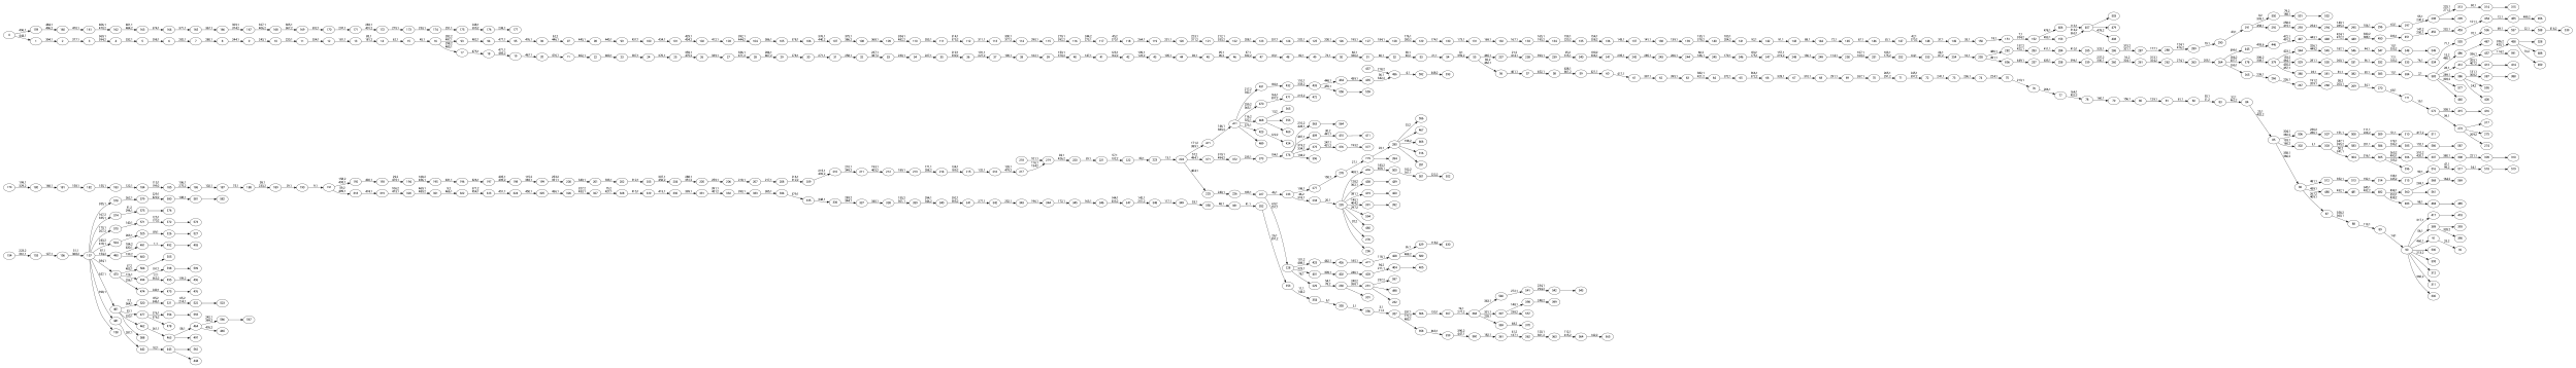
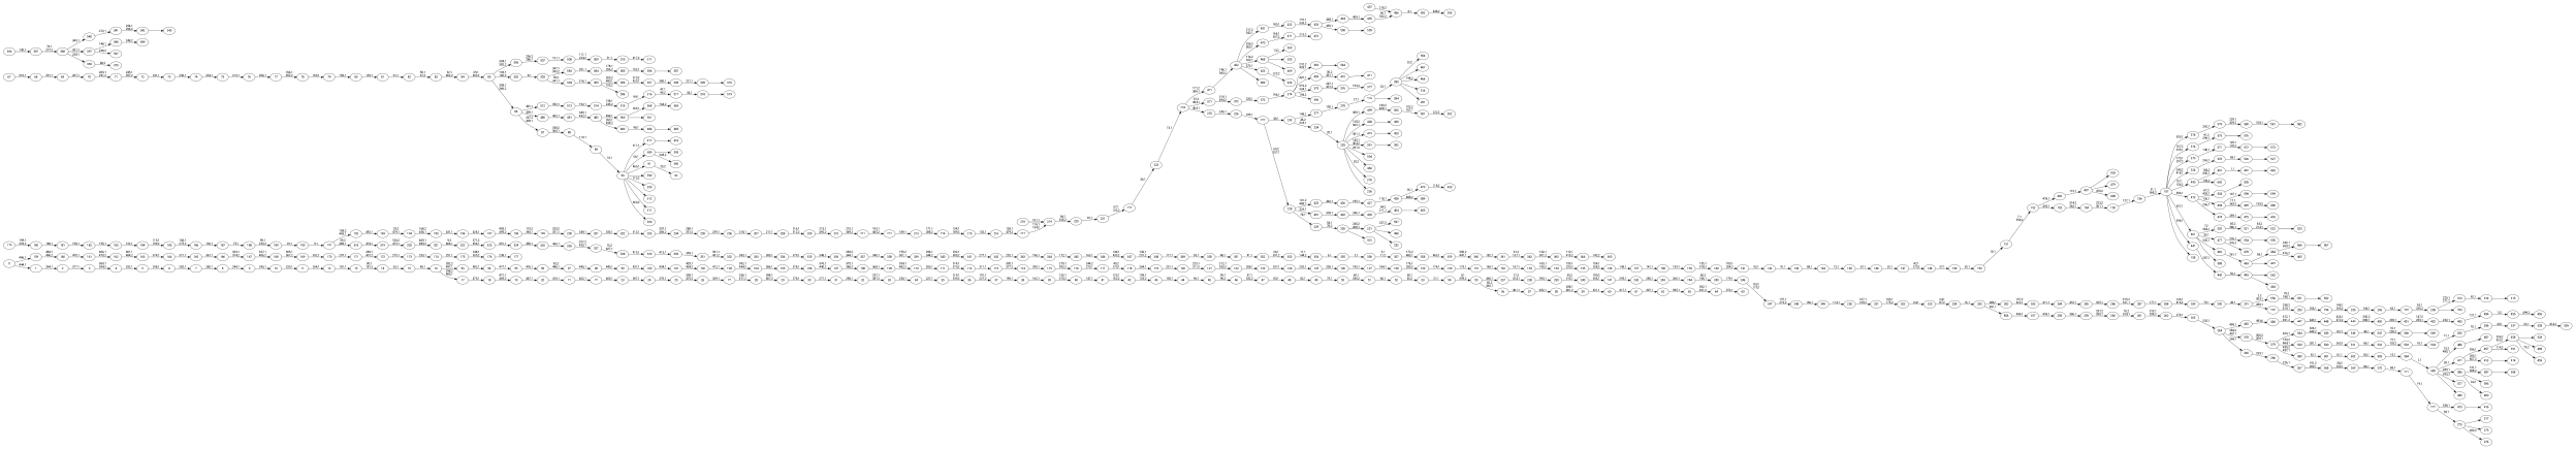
  digraph {
    fontname=Roboto
    rankdir=LR
    node [fontname=Roboto]
    edge [fontname=Roboto]
    598
    599
    592
    593
    586
    587
    585
    584
    583
    581
    582
    580
    579
    578
    575
    576
    574
    572
    573
    571
    570
    568
    569
    566
    567
    563
    564
    560
    561
    558
    559
    554
    555
    551
    552
    550
    548
    549
    547
    546
    545
    544
    542
    543
    541
    540
    538
    539
    537
    536
    535
    534
    533
    532
    531
    530
    529
    526
    527
    525
    524
    522
    523
    521
    520
    518
    519
    517
    516
    515
    514
    513
    512
    510
    511
    509
    508
    507
    506
    504
    505
    501
    502
    500
    499
    495
    496
    494
    492
    493
    491
    490
    600
    486
    487
    484
    485
    483
    482
    481
    480
    477
    478
    475
    476
    474
    473
    471
    472
    470
    468
    565
    553
    469
    464
    465
    463
    497
    462
    461
    588
    458
    528
    488
    459
    457
    591
    455
    456
    454
    453
    452
    451
    450
    449
    448
    447
    446
    445
    443
    562
    444
    442
    441
    438
    439
    436
    437
    435
    434
    433
    432
    431
    429
    430
    428
    589
    427
    426
    425
    423
    424
    422
    489
    421
    419
    420
    417
    418
    415
    416
    413
    414
    412
    410
    411
    409
    407
    503
    479
    408
    406
    404
    405
    403
    402
    401
    398
    399
    397
    557
    391
    392
    389
    393
    390
    387
    388
    386
    595
    400
    385
    577
    440
    384
    383
    382
    381
    380
    379
    378
    376
    377
    375
    374
    396
    373
    372
    371
    369
    370
    368
    367
    366
    364
    365
    363
    362
    361
    360
    359
    358
    357
    356
    355
    354
    353
    352
    351
    350
    349
    348
    347
    346
    345
    344
    343
    342
    341
    340
    339
    338
    337
    336
    335
    334
    333
    332
    331
    330
    329
    328
    327
    326
    325
    324
    323
    322
    321
    320
    319
    318
    314
    315
    313
    309
    310
    308
    307
    306
    305
    596
    304
    303
    302
    298
    299
    297
    296
    295
    294
    293
    292
    291
    290
    289
    288
    287
    286
    285
    284
    283
    282
    280
    556
    467
    466
    316
    281
    279
    394
    278
    277
    273
    317
    275
    274
    272
    271
    270
    269
    268
    267
    266
    265
    264
    263
    262
    261
    260
    259
    258
    257
    n334 [label=856]
    255
    254
    253
    252
    251
    250
    249
    248
    247
    246
    245
    244
    243
    242
    241
    240
    239
    238
    237
    235
    594
    460
    276
    236
    234
    233
    231
    597
    498
    232
    230
    301
    229
    228
    227
    226
    225
    224
    223
    222
    221
    220
    219
    218
    217
    216
    215
    214
    213
    212
    211
    210
    209
    208
    207
    206
    205
    204
    203
    202
    201
    200
    199
    198
    197
    196
    195
    194
    193
    192
    191
    190
    189
    188
    187
    186
    185
    184
    183
    182
    181
    180
    179
    176
    177
    175
    174
    173
    172
    171
    170
    169
    168
    167
    166
    165
    164
    163
    162
    161
    160
    159
    157
    158
    156
    155
    154
    153
    152
    151
    150
    149
    148
    147
    146
    145
    144
    143
    142
    141
    140
    139
    138
    137
    136
    135
    134
    133
    132
    131
    130
    129
    128
    127
    126
    125
    124
    123
    122
    121
    120
    119
    118
    117
    116
    115
    114
    113
    112
    111
    110
    109
    108
    107
    106
    105
    104
    103
    102
    101
    100
    99
    98
    97
    96
    95
    94
    93
    91
    92
    90
    590
    395
    312
    311
    300
    89
    88
    87
    86
    85
    84
    83
    82
    81
    80
    79
    78
    77
    76
    75
    74
    73
    72
    71
    70
    69
    68
    67
-   66
    65
    64
    63
    62
    61
    60
    59
    58
    57
    56
    55
    54
    53
    52
    51
    50
    49
    48
    47
    46
    45
    44
    43
    42
    41
    40
    39
    38
    37
    36
    35
    34
    33
    32
    31
    30
    29
    28
    27
    26
    25
    24
    23
    22
    21
    20
    19
    18
    17
    16
    15
    14
    13
    12
    11
    10
    9
    8
    7
    6
    5
    4
    3
    2
    1
    0
    598 -> 599
    592 -> 593 [label="448,2"]
    586 -> 587
    585 -> 586 [label="152,1"]
    584 -> 585 [label="178,1\n206,2"]
    583 -> 584 [label="201,1"]
    581 -> 582
    580 -> 581 [label="108,1"]
    579 -> 580 [label="229,1\n429,2"]
    578 -> 579 [label="262,1"]
    575 -> 576
    574 -> 575 [label="91,2\n296,1"]
    572 -> 573
    571 -> 572 [label="125,1\n170,2"]
    570 -> 571 [label="140,1"]
    568 -> 569 [label="164,2"]
    566 -> 567
    563 -> 564
    560 -> 568 [label="269,1"]
    560 -> 561
    558 -> 559
    554 -> 555
    551 -> 552
    550 -> 551 [label="79,2\n188,1"]
    548 -> 549
    547 -> 548 [label="10,1\n255,2"]
    546 -> 547 [label="44,1"]
    545 -> 546 [label="187,1"]
    544 -> 545 [label="326,1\n449,2"]
    542 -> 543
    541 -> 542 [label="234,1\n294,2"]
    540 -> 541 [label="272,1"]
    538 -> 539 [label="414,2"]
    537 -> 538 [label="22,1"]
    536 -> 537 [label="49,1"]
    535 -> 536 [label="70,1"]
    534 -> 535 [label="71,1"]
    533 -> 534 [label="76,1"]
    532 -> 533 [label="77,1\n103,2"]
    531 -> 532 [label="86,1"]
    530 -> 531 [label="260,1"]
    529 -> 530 [label="281,1"]
    526 -> 527
    525 -> 526 [label="89,1"]
    524 -> 525 [label="263,1"]
    522 -> 523
    521 -> 522 [label="65,2\n214,1"]
    520 -> 521 [label="85,2\n346,1"]
    518 -> 519
    517 -> 518 [label="34,1"]
    516 -> 517 [label="47,1\n99,2"]
    515 -> 516 [label="99,1"]
    514 -> 515 [label="138,1\n245,2"]
    513 -> 514 [label="192,1"]
    512 -> 513 [label="352,1"]
    510 -> 511 [label="417,2"]
    509 -> 510 [label="51,1"]
    508 -> 509 [label="111,1\n224,2"]
    507 -> 508 [label="151,1"]
    506 -> 507 [label="236,2\n286,1"]
    504 -> 505
    501 -> 502 [label="222,2"]
    500 -> 501 [label="102,2\n161,1"]
    499 -> 500 [label="183,2\n408,1"]
    495 -> 496 [label="159,2"]
    494 -> 598 [label="197,1"]
    494 -> 495 [label="17,1\n363,2"]
    492 -> 493
    491 -> 492 [label="1,1"]
    490 -> 491 [label="184,2\n430,1"]
    490 -> 600 [label="139,2"]
    486 -> 487
    484 -> 485
    483 -> 484 [label="98,1"]
    482 -> 560 [label="498,1"]
    482 -> 483 [label="350,1\n438,2"]
    481 -> 482 [label="345,1\n432,2"]
    480 -> 481 [label="432,1"]
    477 -> 554 [label="276,1"]
    477 -> 478 [label="376,2"]
    475 -> 476
    474 -> 475 [label="249,1"]
    473 -> 504 [label="67,2\n403,1"]
    473 -> 494 [label="126,1"]
    473 -> 474 [label="256,1"]
    471 -> 472 [label="215,2"]
    470 -> 471 [label="166,1\n307,2"]
    468 -> 565 [label="13,2"]
    468 -> 553
    468 -> 469
    464 -> 566 [label="242,1\n369,2"]
    464 -> 465 [label="476,2"]
    463 -> 464 [label="58,1"]
    463 -> 497
    462 -> 463 [label="261,1"]
    461 -> 520 [label="7,2\n364,1"]
    461 -> 477 [label="33,1"]
    461 -> 462 [label="320,1"]
    461 -> 588
    458 -> 528
    458 -> 488
    458 -> 459 [label="73,2"]
    457 -> 458 [label="356,2\n425,1"]
    457 -> 591 [label="114,2"]
    455 -> 456 [label="499,2"]
    454 -> 455 [label="12,1"]
    453 -> 454 [label="121,1"]
    452 -> 453 [label="232,1"]
    451 -> 452 [label="147,2\n250,1"]
    450 -> 451 [label="293,1"]
    449 -> 450 [label="330,2\n388,1"]
    448 -> 449 [label="424,1\n472,2"]
    447 -> 448 [label="443,1"]
    446 -> 447 [label="472,1\n491,2"]
    445 -> 446 [label="493,6"]
    443 -> 562
    443 -> 444
    442 -> 443 [label="52,1"]
    441 -> 442 [label="287,1"]
    438 -> 439
    436 -> 592 [label="4,1"]
    437 -> 436 [label="218,2"]
    435 -> 436 [label="36,1\n342,2"]
    434 -> 435 [label="439,1"]
    433 -> 558 [label="455,1"]
    433 -> 434 [label="448,1"]
    432 -> 433 [label="110,1\n333,2"]
    431 -> 432 [label="180,1"]
    429 -> 430 [label="118,2"]
    428 -> 429 [label="66,1"]
    428 -> 589 [label="488,2"]
    427 -> 428 [label="118,1"]
    426 -> 427 [label="185,1"]
    425 -> 426 [label="442,1"]
    423 -> 424 [label="122,2"]
    422 -> 470 [label="259,2\n365,1"]
    422 -> 468 [label="116,2\n322,1"]
    422 -> 431 [label="217,2\n342,1"]
    422 -> 423 [label="373,1"]
    422 -> 489
    421 -> 422 [label="146,1\n383,2"]
    419 -> 420
    417 -> 418
    415 -> 416
    413 -> 414
    412 -> 457 [label="356,1"]
    412 -> 413 [label="205,1\n407,2"]
    410 -> 411
    409 -> 410 [label="30,2\n441,1"]
    407 -> 503
    407 -> 479
    407 -> 408 [label="478,2"]
    406 -> 407 [label="113,1"]
    404 -> 405
    403 -> 404 [label="94,2\n211,1"]
    402 -> 403 [label="246,1"]
    401 -> 402 [label="309,1"]
    398 -> 399 [label="248,2"]
    397 -> 398 [label="148,1"]
    397 -> 557 [label="238,2"]
    391 -> 392
    389 -> 393
    389 -> 390 [label="328,2"]
    387 -> 388
    386 -> 387 [label="131,1\n308,2"]
    386 -> 595
    386 -> 400 [label="24,2"]
    385 -> 486 [label="15,2\n480,1"]
    385 -> 412 [label="28,1"]
    385 -> 386 [label="289,1"]
    385 -> 577 [label="393,2"]
    385 -> 440
    384 -> 385 [label="2,1"]
    383 -> 384 [label="15,1"]
    382 -> 383 [label="80,1"]
    381 -> 382 [label="81,1"]
    380 -> 381 [label="93,1"]
    379 -> 544 [label="423,1"]
    379 -> 529 [label="153,2\n464,1"]
    379 -> 380 [label="435,2\n457,1"]
    378 -> 379 [label="306,2\n308,1"]
    376 -> 377 [label="193,2"]
    375 -> 376 [label="247,1\n431,2"]
    374 -> 563 [label="210,2\n428,1"]
    374 -> 409 [label="487,1"]
    374 -> 375 [label="319,2\n334,1"]
    374 -> 396 [label="194,2"]
    373 -> 374 [label="194,1"]
    372 -> 373 [label="235,1"]
    371 -> 372 [label="319,1\n494,2"]
    369 -> 370 [label="48,2"]
    368 -> 540 [label="343,1"]
    368 -> 397 [label="331,1"]
    368 -> 369 [label="228,1"]
    367 -> 368 [label="74,1\n277,2"]
    366 -> 367 [label="130,1"]
    364 -> 365 [label="142,2"]
    363 -> 364 [label="112,1\n415,2"]
    362 -> 363 [label="120,1\n301,2"]
    361 -> 362 [label="41,2\n137,1"]
    360 -> 361 [label="182,1"]
    359 -> 360 [label="390,2\n447,1"]
    358 -> 359 [label="463,1"]
-   357 -> 366 [label="337,1"]
    357 -> 358 [label="172,2\n483,1"]
    356 -> 357 [label="3,1\n11,2"]
    355 -> 356 [label="5,1"]
    354 -> 355 [label="6,1"]
    353 -> 354 [label="11,1\n144,2"]
    352 -> 353 [label="26,1\n391,2"]
    351 -> 352 [label="41,1"]
    350 -> 351 [label="48,1"]
    349 -> 350 [label="53,1"]
    348 -> 349 [label="117,1"]
    347 -> 348 [label="142,1\n251,2"]
    346 -> 347 [label="144,1\n433,2"]
    345 -> 346 [label="163,1"]
    344 -> 345 [label="172,1"]
    343 -> 344 [label="196,1"]
    342 -> 343 [label="252,1"]
    341 -> 342 [label="277,1"]
    340 -> 341 [label="292,1\n385,2"]
    339 -> 340 [label="294,1\n344,2"]
    338 -> 339 [label="155,2\n301,1"]
    337 -> 338 [label="340,1"]
    336 -> 337 [label="283,2\n344,1"]
    335 -> 336 [label="348,1"]
    334 -> 335 [label="379,1"]
    333 -> 334 [label="385,1"]
    332 -> 333 [label="390,1"]
    331 -> 332 [label="391,1\n451,2"]
    330 -> 331 [label="399,1"]
    329 -> 330 [label="413,1"]
    328 -> 329 [label="415,1"]
    327 -> 328 [label="75,2\n427,1"]
    326 -> 327 [label="327,2\n433,1"]
    325 -> 326 [label="436,1"]
    324 -> 325 [label="450,1"]
    323 -> 324 [label="451,1"]
    322 -> 323 [label="371,2\n454,1"]
    321 -> 322 [label="9,2\n466,1"]
    320 -> 321 [label="469,1\n489,2"]
    319 -> 320 [label="106,2\n473,1"]
    318 -> 319 [label="474,1"]
    314 -> 315
    313 -> 314 [label="90,1"]
    309 -> 310
    308 -> 309 [label="221,1"]
    307 -> 308 [label="380,1"]
    306 -> 307 [label="310,2\n420,1"]
    305 -> 306 [label="265,2\n490,1"]
    305 -> 596 [label="105,2"]
    304 -> 305 [label="316,1"]
    303 -> 583 [label="347,1\n395,2"]
    303 -> 304 [label="50,2\n341,1"]
    302 -> 303 [label="8,1"]
    298 -> 313 [label="225,1\n271,2"]
    298 -> 299
    297 -> 298 [label="55,1\n230,2"]
    296 -> 297 [label="63,1"]
    295 -> 296 [label="104,1"]
    294 -> 295 [label="149,1\n285,2"]
    293 -> 294 [label="254,1"]
    292 -> 293 [label="258,2\n419,1"]
    291 -> 550 [label="0,2\n303,1"]
    291 -> 292 [label="458,1"]
    290 -> 291 [label="43,1"]
    289 -> 290 [label="79,1"]
    288 -> 289 [label="124,1\n416,2"]
    287 -> 288 [label="177,1"]
    286 -> 287 [label="315,2\n321,1"]
    285 -> 286 [label="325,1"]
    284 -> 285 [label="410,1"]
    283 -> 284 [label="411,1"]
    282 -> 283 [label="157,2\n422,1"]
    280 -> 556 [label="23,2"]
    280 -> 467
    280 -> 466 [label="198,2"]
    280 -> 316
    280 -> 281
    279 -> 280 [label="23,1"]
    279 -> 394
    278 -> 279 [label="27,1"]
    277 -> 278 [label="150,1"]
    273 -> 317
    273 -> 275
    273 -> 274 [label="209,2"]
    272 -> 415 [label="338,1"]
    272 -> 273 [label="39,1"]
    271 -> 272 [label="19,1"]
    270 -> 271 [label="68,1"]
    269 -> 270 [label="84,1"]
    268 -> 269 [label="38,2\n203,1"]
    267 -> 268 [label="191,2\n209,1"]
    266 -> 267 [label="226,1"]
    265 -> 266 [label="239,1"]
    264 -> 445 [label="499,1"]
    264 -> 378 [label="284,2\n407,1"]
    264 -> 265 [label="299,1"]
    263 -> 264 [label="255,1"]
    262 -> 263 [label="274,1"]
    261 -> 262 [label="313,1\n324,2"]
    260 -> 261 [label="16,2\n324,1"]
    259 -> 260 [label="237,2\n330,1"]
    258 -> 259 [label="396,1"]
    257 -> 258 [label="435,1"]
    n334 -> 257 [label="449,1"]
    255 -> 282 [label="486,1"]
    255 -> n334 [label="491,1"]
    254 -> 255 [label="16,1"]
    253 -> 254 [label="24,1\n87,2"]
    252 -> 253 [label="64,1"]
    251 -> 252 [label="103,1\n175,2"]
    250 -> 251 [label="107,1\n109,2"]
    249 -> 250 [label="114,1"]
    248 -> 249 [label="136,1"]
    247 -> 248 [label="157,1\n219,2"]
    246 -> 247 [label="83,2\n175,1"]
    245 -> 246 [label="179,1"]
    244 -> 245 [label="60,2\n186,1"]
    243 -> 244 [label="266,1"]
    242 -> 243 [label="285,1"]
    241 -> 242 [label="295,1"]
    240 -> 241 [label="190,2\n306,1"]
    239 -> 240 [label="95,2\n315,1"]
    238 -> 239 [label="393,1"]
    237 -> 238 [label="21,2\n414,1"]
    235 -> 499 [label="468,1"]
    235 -> 438 [label="128,2\n362,1"]
    235 -> 419 [label="381,1"]
    235 -> 391 [label="145,1\n404,2"]
    235 -> 594 [label="297,2"]
    235 -> 460
    235 -> 276 [label="20,2"]
    235 -> 236
    234 -> 235 [label="20,1"]
    233 -> 277 [label="198,1"]
    233 -> 234 [label="46,2\n318,1"]
    231 -> 597 [label="257,2"]
    231 -> 498
    231 -> 232
    230 -> 231 [label="240,2\n268,1"]
    230 -> 301
    229 -> 230 [label="54,1\n78,2"]
    228 -> 425 [label="101,2\n488,1"]
    228 -> 401 [label="323,1"]
    228 -> 229 [label="78,1"]
    227 -> 233 [label="46,1"]
    227 -> 228 [label="69,2\n257,1"]
    226 -> 227 [label="183,1"]
    225 -> 226 [label="240,1"]
    224 -> 421 [label="171,2\n389,1"]
    224 -> 371 [label="57,2\n494,1"]
    224 -> 225 [label="404,1"]
    223 -> 224 [label="13,1"]
    222 -> 223 [label="30,1"]
    221 -> 222 [label="57,1\n132,2"]
    220 -> 221 [label="69,1"]
    219 -> 220 [label="94,1\n426,2"]
    218 -> 219 [label="101,1"]
    217 -> 219 [label="116,1\n134,2"]
    216 -> 217 [label="128,1\n479,2"]
    215 -> 216 [label="132,1"]
    214 -> 215 [label="134,1\n189,2"]
    213 -> 214 [label="171,1\n288,2"]
    212 -> 213 [label="189,1"]
    211 -> 212 [label="193,1\n405,2"]
    210 -> 211 [label="210,1\n349,2"]
    209 -> 210 [label="215,1\n492,2"]
    208 -> 209 [label="216,1\n312,2"]
    207 -> 208 [label="217,1"]
    206 -> 207 [label="218,1"]
    205 -> 206 [label="259,1"]
    204 -> 205 [label="288,1\n351,2"]
    203 -> 204 [label="307,1\n456,2"]
    202 -> 203 [label="312,1"]
    201 -> 202 [label="333,1"]
    200 -> 201 [label="349,1"]
    199 -> 200 [label="253,2\n351,1"]
    198 -> 199 [label="115,2\n383,1"]
    197 -> 198 [label="405,1\n495,2"]
    196 -> 197 [label="426,1"]
    195 -> 196 [label="431,1"]
    194 -> 195 [label="168,2\n456,1"]
    193 -> 194 [label="29,2\n479,1"]
    192 -> 193 [label="492,1"]
    191 -> 318 [label="59,2\n489,1"]
    191 -> 192 [label="158,2\n495,1"]
    190 -> 191 [label="9,1"]
    189 -> 190 [label="29,1"]
    188 -> 189 [label="59,1\n233,2"]
    187 -> 188 [label="75,1"]
    186 -> 187 [label="102,1"]
    185 -> 186 [label="106,1\n275,2"]
    184 -> 185 [label="115,1\n199,2"]
    183 -> 184 [label="122,1"]
    182 -> 183 [label="155,1"]
    181 -> 182 [label="158,1"]
    180 -> 181 [label="168,1"]
    179 -> 180 [label="199,1\n329,2"]
    176 -> 177 [label="238,1"]
    175 -> 176 [label="248,1\n305,2"]
    174 -> 175 [label="251,1"]
    173 -> 174 [label="253,1"]
    172 -> 173 [label="275,1"]
    171 -> 172 [label="283,1\n401,2"]
    170 -> 171 [label="297,1"]
    169 -> 170 [label="302,1"]
    168 -> 169 [label="305,1\n367,2"]
    167 -> 168 [label="327,1\n406,2"]
    166 -> 167 [label="329,1\n374,2"]
    165 -> 166 [label="367,1"]
    164 -> 165 [label="371,1"]
    163 -> 164 [label="374,1"]
    162 -> 163 [label="401,1\n484,2"]
    161 -> 162 [label="406,1\n470,2"]
    160 -> 161 [label="470,1"]
    159 -> 160 [label="484,1\n496,2"]
    157 -> 578 [label="355,1"]
    157 -> 574 [label="167,2\n335,1"]
    157 -> 570 [label="170,1\n207,2"]
    157 -> 524 [label="243,2\n418,1"]
    157 -> 490 [label="97,1\n154,2"]
    157 -> 473 [label="384,1"]
    157 -> 461 [label="357,1"]
    157 -> 441 [label="398,1"]
    157 -> 158
    156 -> 157 [label="31,1\n368,2"]
    155 -> 156 [label="127,1"]
    154 -> 155 [label="223,2\n361,1"]
-   153 -> 407 [label="314,2\n363,1"]
+   153 -> 154 [label="314,2\n363,1"]
    152 -> 406 [label="478,1"]
    152 -> 153 [label="453,1"]
    151 -> 152 [label="7,1\n354,2"]
    150 -> 151 [label="18,1"]
    149 -> 150 [label="35,1"]
    148 -> 149 [label="37,1"]
    147 -> 148 [label="42,1\n270,2"]
    146 -> 147 [label="65,1"]
    145 -> 146 [label="67,1"]
    144 -> 145 [label="72,1"]
    143 -> 144 [label="88,1"]
    142 -> 143 [label="91,1"]
    141 -> 142 [label="92,1"]
    140 -> 141 [label="100,1\n204,2"]
    139 -> 140 [label="135,1\n378,2"]
    138 -> 139 [label="139,1"]
    137 -> 138 [label="141,1"]
    136 -> 137 [label="143,1"]
    135 -> 136 [label="154,1\n208,2"]
    134 -> 135 [label="159,1\n220,2"]
    133 -> 134 [label="165,1\n195,2"]
    132 -> 133 [label="167,1"]
    131 -> 132 [label="169,1"]
    130 -> 131 [label="173,1"]
    129 -> 130 [label="174,1"]
    128 -> 129 [label="176,1\n280,2"]
    127 -> 128 [label="184,1"]
    126 -> 127 [label="195,1"]
    125 -> 126 [label="200,1"]
    124 -> 125 [label="202,1"]
    123 -> 124 [label="207,1"]
    122 -> 123 [label="208,1"]
    121 -> 122 [label="212,1\n353,2"]
    120 -> 121 [label="223,1\n311,2"]
    119 -> 120 [label="231,1"]
    118 -> 119 [label="264,1"]
    117 -> 118 [label="45,2\n270,1"]
    116 -> 117 [label="244,2\n273,1"]
    115 -> 116 [label="279,1\n392,2"]
    114 -> 115 [label="290,1"]
    113 -> 114 [label="300,1\n377,2"]
    112 -> 113 [label="311,1"]
    111 -> 112 [label="314,1\n375,2"]
    110 -> 111 [label="353,1"]
    109 -> 110 [label="354,1\n482,2"]
    108 -> 109 [label="368,1"]
    107 -> 108 [label="375,1\n386,2"]
    106 -> 107 [label="376,1\n440,2"]
    105 -> 106 [label="378,1"]
    104 -> 105 [label="386,1"]
    103 -> 104 [label="392,1\n444,2"]
    102 -> 103 [label="412,1"]
    101 -> 102 [label="429,1\n434,2"]
    100 -> 101 [label="434,1"]
    99 -> 100 [label="437,1"]
    98 -> 99 [label="440,1"]
    97 -> 98 [label="445,1"]
    96 -> 97 [label="62,2\n446,1"]
    95 -> 96 [label="476,1"]
    94 -> 95 [label="477,1"]
    93 -> 94 [label="482,1"]
    91 -> 92 [label="25,2"]
    90 -> 417 [label="317,1"]
    90 -> 389 [label="56,1"]
    90 -> 91 [label="460,1"]
    90 -> 590
    90 -> 395 [label="213,2"]
    90 -> 312
    90 -> 311
    90 -> 300 [label="360,2"]
    89 -> 90 [label="14,1"]
    88 -> 89 [label="119,1"]
    87 -> 88 [label="358,2\n360,1"]
    86 -> 512 [label="481,1"]
    86 -> 480 [label="459,1"]
    86 -> 87 [label="267,2\n409,1"]
    85 -> 506 [label="304,1\n382,2"]
    85 -> 302 [label="133,1\n160,2"]
    85 -> 86 [label="358,1\n366,2"]
    84 -> 85 [label="25,1\n402,2"]
    83 -> 84 [label="32,1\n462,2"]
    82 -> 83 [label="50,1\n61,2"]
    81 -> 82 [label="61,1"]
    80 -> 81 [label="129,1"]
    79 -> 80 [label="156,1"]
    78 -> 79 [label="160,1"]
    77 -> 78 [label="164,1\n452,2"]
    76 -> 77 [label="206,1"]
    75 -> 76 [label="213,1"]
    74 -> 75 [label="224,1"]
    73 -> 74 [label="236,1"]
    72 -> 73 [label="241,1"]
    71 -> 72 [label="245,1\n397,2"]
    70 -> 71 [label="265,1\n291,2"]
    69 -> 70 [label="267,1"]
    68 -> 69 [label="291,1"]
    67 -> 68 [label="310,1"]
-   66 -> 67 [label="328,1"]
-   65 -> 66 [label="366,1\n372,2"]
    64 -> 65 [label="372,1"]
    63 -> 64 [label="382,1\n421,2"]
    62 -> 63 [label="395,1"]
    61 -> 62 [label="397,1"]
    60 -> 61 [label="417,1"]
    59 -> 60 [label="421,1"]
    58 -> 59 [label="438,1\n461,2"]
    57 -> 58 [label="452,1"]
    56 -> 57 [label="461,1"]
    55 -> 237 [label="465,1"]
    55 -> 56 [label="82,2\n462,1"]
    54 -> 55 [label="0,1\n359,2"]
    53 -> 54 [label="21,1"]
    52 -> 53 [label="38,1\n40,2"]
    51 -> 52 [label="40,1"]
    50 -> 51 [label="60,1\n336,2"]
    49 -> 50 [label="73,1"]
    48 -> 49 [label="82,1"]
    47 -> 48 [label="83,1"]
    46 -> 47 [label="87,1\n332,2"]
    45 -> 46 [label="95,1\n96,2"]
    44 -> 45 [label="96,1"]
    43 -> 44 [label="105,1"]
    42 -> 43 [label="109,1\n123,2"]
    41 -> 42 [label="123,1\n162,2"]
    40 -> 41 [label="147,1"]
    39 -> 40 [label="153,1\n370,2"]
    38 -> 39 [label="162,1"]
    37 -> 38 [label="190,1"]
    36 -> 37 [label="191,1\n227,2"]
    35 -> 36 [label="219,1\n339,2"]
    34 -> 35 [label="227,1"]
    33 -> 34 [label="230,1"]
    32 -> 33 [label="237,1\n387,2"]
    31 -> 32 [label="258,1"]
    30 -> 31 [label="271,1"]
    29 -> 30 [label="278,1"]
    28 -> 29 [label="284,1\n467,2"]
    27 -> 28 [label="336,1\n471,2"]
    26 -> 27 [label="339,1"]
    25 -> 26 [label="359,1\n475,2"]
    24 -> 25 [label="370,1"]
    23 -> 24 [label="387,1"]
    22 -> 23 [label="400,1"]
    21 -> 22 [label="402,1"]
    20 -> 21 [label="416,1"]
    19 -> 20 [label="467,1"]
    18 -> 19 [label="471,1\n485,2"]
    17 -> 18 [label="475,1"]
    16 -> 93 [label="282,2\n497,1"]
    16 -> 17 [label="298,2\n485,1"]
    15 -> 16 [label="45,1"]
    14 -> 15 [label="62,1"]
    13 -> 14 [label="85,1\n181,2"]
    12 -> 13 [label="181,1"]
    11 -> 12 [label="204,1"]
    10 -> 11 [label="220,1"]
    9 -> 10 [label="243,1"]
    8 -> 9 [label="244,1"]
    7 -> 8 [label="280,1"]
    6 -> 7 [label="282,1"]
    5 -> 6 [label="298,1"]
    4 -> 5 [label="332,1"]
    3 -> 4 [label="369,1\n394,2"]
    2 -> 3 [label="377,1"]
    1 -> 2 [label="394,1"]
    0 -> 159 [label="496,1"]
    0 -> 1 [label="444,1"]
  }
